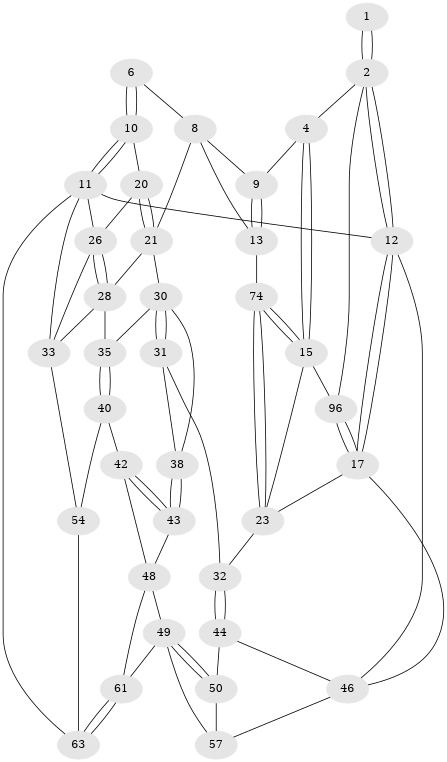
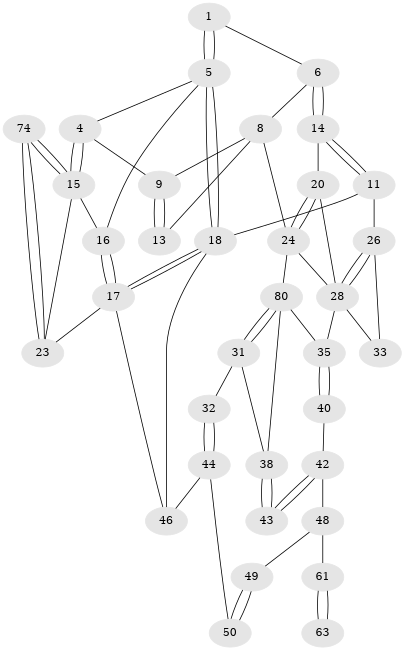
  graph {
    node [color=gray90 style=filled]
-   2 [super="+3"]
+   2 [super="+3" label=5]
    1
    6 [super="+7"]
    4 [super="+5"]
-   12 [super="+52"]
-   16 [label=96]
+   12 [super="+52" label=18]
+   16
    8 [super="+18"]
-   10 [super="+19"]
+   10 [super="+19" label=14]
    9
    15 [super="+22"]
    17 [super="+25"]
    46 [super="+51"]
    13
    23 [super="+24"]
-   21 [super="+29"]
+   21 [super="+29" label=24]
    11 [super="+59"]
    20
    n18 [label=74]
    28 [super="+34"]
-   30 [super="+37"]
+   30 [super="+37" label=80]
    26 [super="+27"]
    33 [super="+53"]
    63 [super="+64"]
-   54 [super="+55"]
-   57
    61 [super="+62"]
    32
    35 [super="+36"]
    31
    38 [super="+39"]
    44 [super="+45"]
    40 [super="+41"]
    43 [super="+47"]
    50 [super="+56"]
    42
    48 [super="+60"]
    49 [super="+58"]
    2 -- 4
    2 -- 12
    2 -- 12
    2 -- 16
    1 -- 2
    1 -- 2
+   1 -- 6
    6 -- 8
    6 -- 10 [weight=2]
    6 -- 10
    4 -- 9
    4 -- 15
    4 -- 15
    12 -- 17
    12 -- 17
    12 -- 46
    16 -- 17
    16 -- 17
    8 -- 9
    8 -- 13
    8 -- 21
    10 -- 11
    10 -- 11
    10 -- 20
    9 -- 13
    9 -- 13
    15 -- 16
    15 -- 23
    17 -- 46
    17 -- 23
-   46 -- 57
-   13 -- n18
-   23 -- 32
    21 -- 28
    21 -- 30
    11 -- 12 [weight=2]
    11 -- 26
-   11 -- 33
-   11 -- 63
    20 -- 21
    20 -- 21
-   20 -- 26
+   20 -- 28
    n18 -- 15
    n18 -- 15
    n18 -- 23
    n18 -- 23
    28 -- 33
    28 -- 35
    30 -- 35
    30 -- 31
    30 -- 31
    30 -- 38
    26 -- 28
    26 -- 28
    26 -- 33
-   33 -- 54
-   54 -- 63 [weight=2]
    61 -- 63
    61 -- 63
    32 -- 44
    32 -- 44
    35 -- 40 [weight=2]
    35 -- 40
    31 -- 32
    31 -- 38
    38 -- 43 [weight=2]
    38 -- 43
    44 -- 46
    44 -- 50 [weight=2]
-   40 -- 54
    40 -- 42
-   43 -- 48
-   50 -- 57
    42 -- 43
    42 -- 43
    42 -- 48
    48 -- 61
    48 -- 49
-   49 -- 57
-   49 -- 61
    49 -- 50
    49 -- 50
  }
